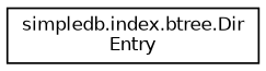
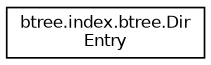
  digraph {
    rankdir=TB
-   n1 [color=black fillcolor=white fontname=Helvetica fontsize=10 height=0.2 label="simpledb.index.btree.Dir\lEntry" shape=record style=filled width=0.4]
+   n1 [color=black fillcolor=white fontname=Helvetica fontsize=10 height=0.2 label="btree.index.btree.Dir\lEntry" shape=record style=filled width=0.4]
  }
